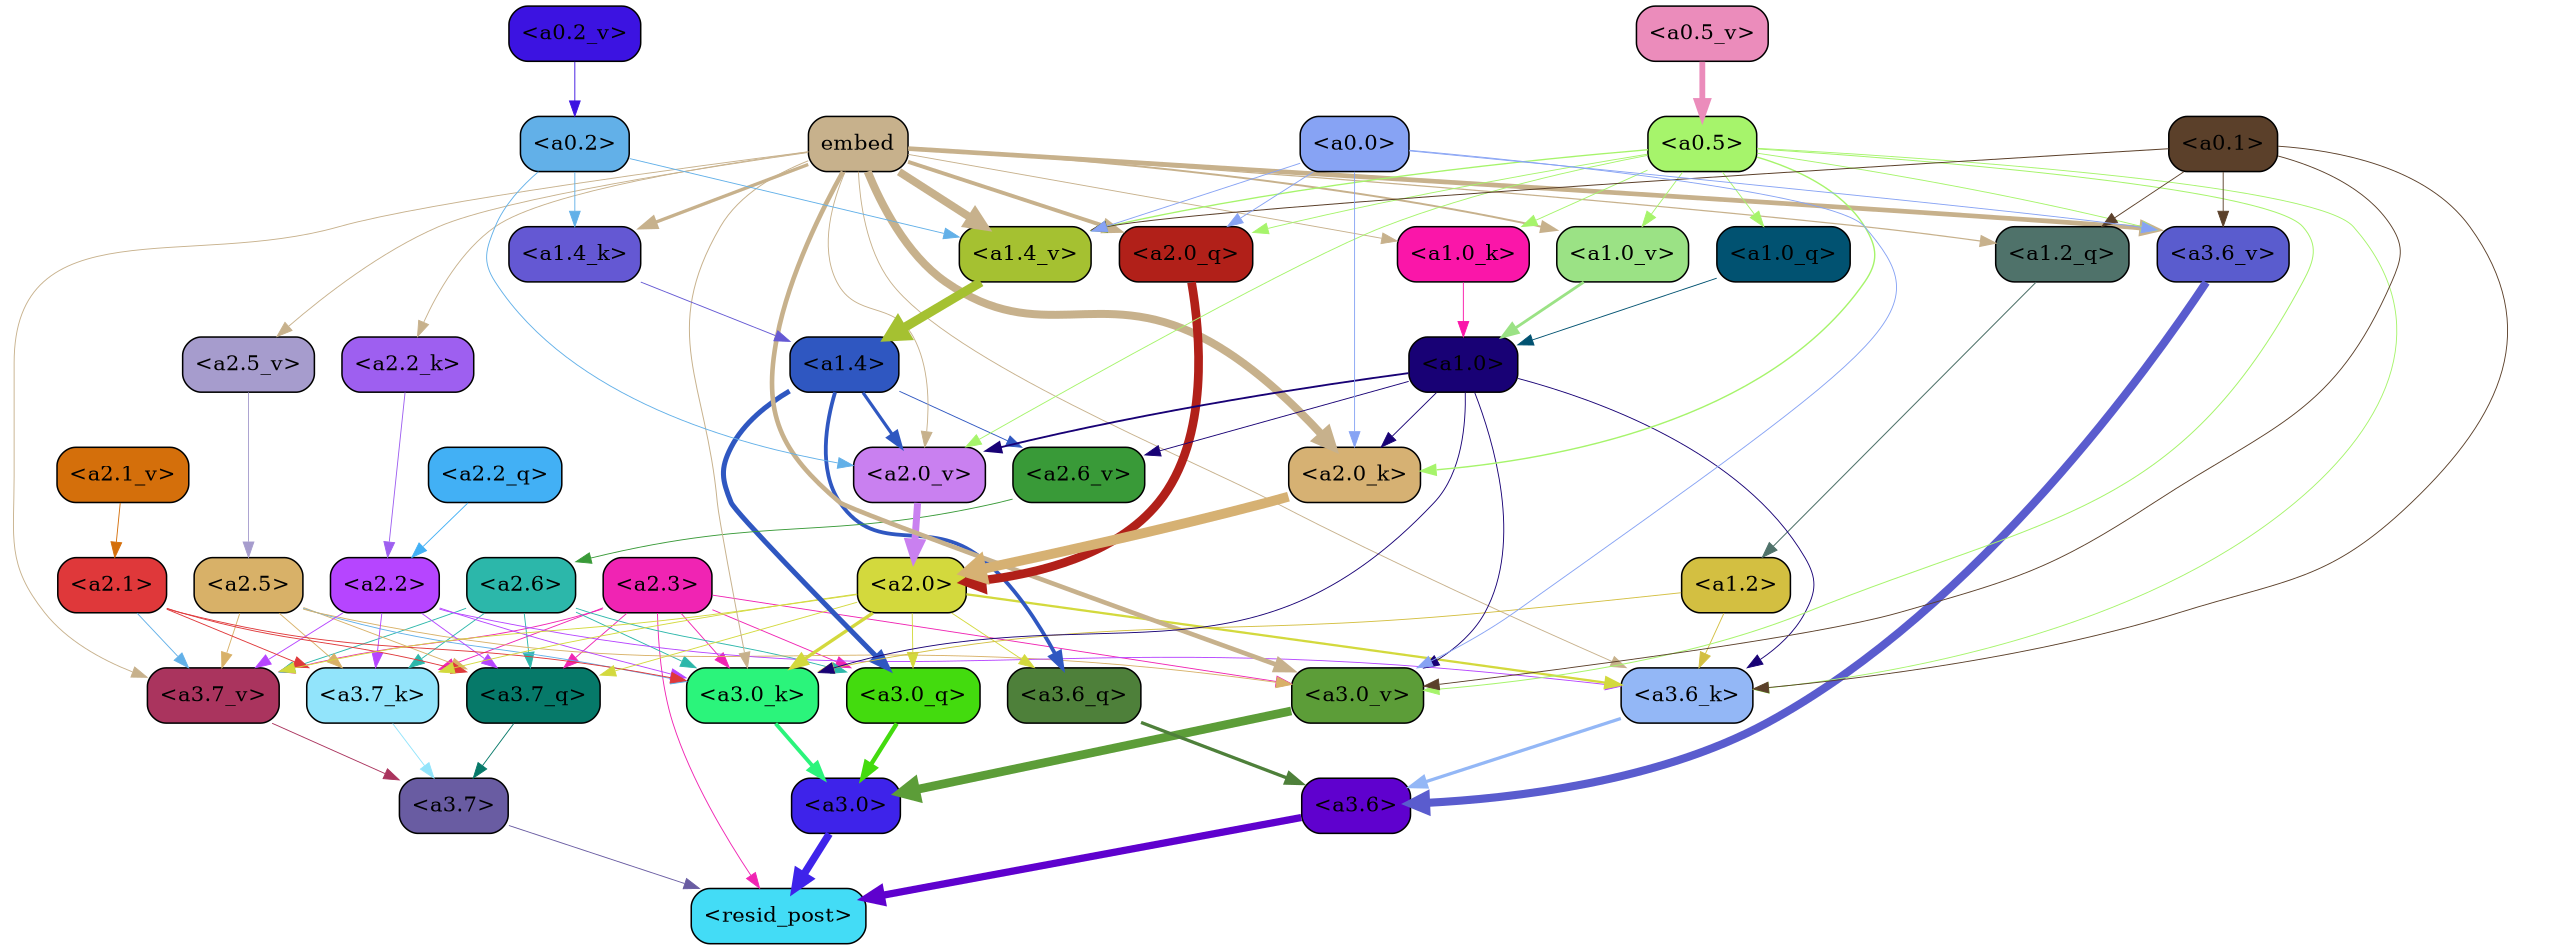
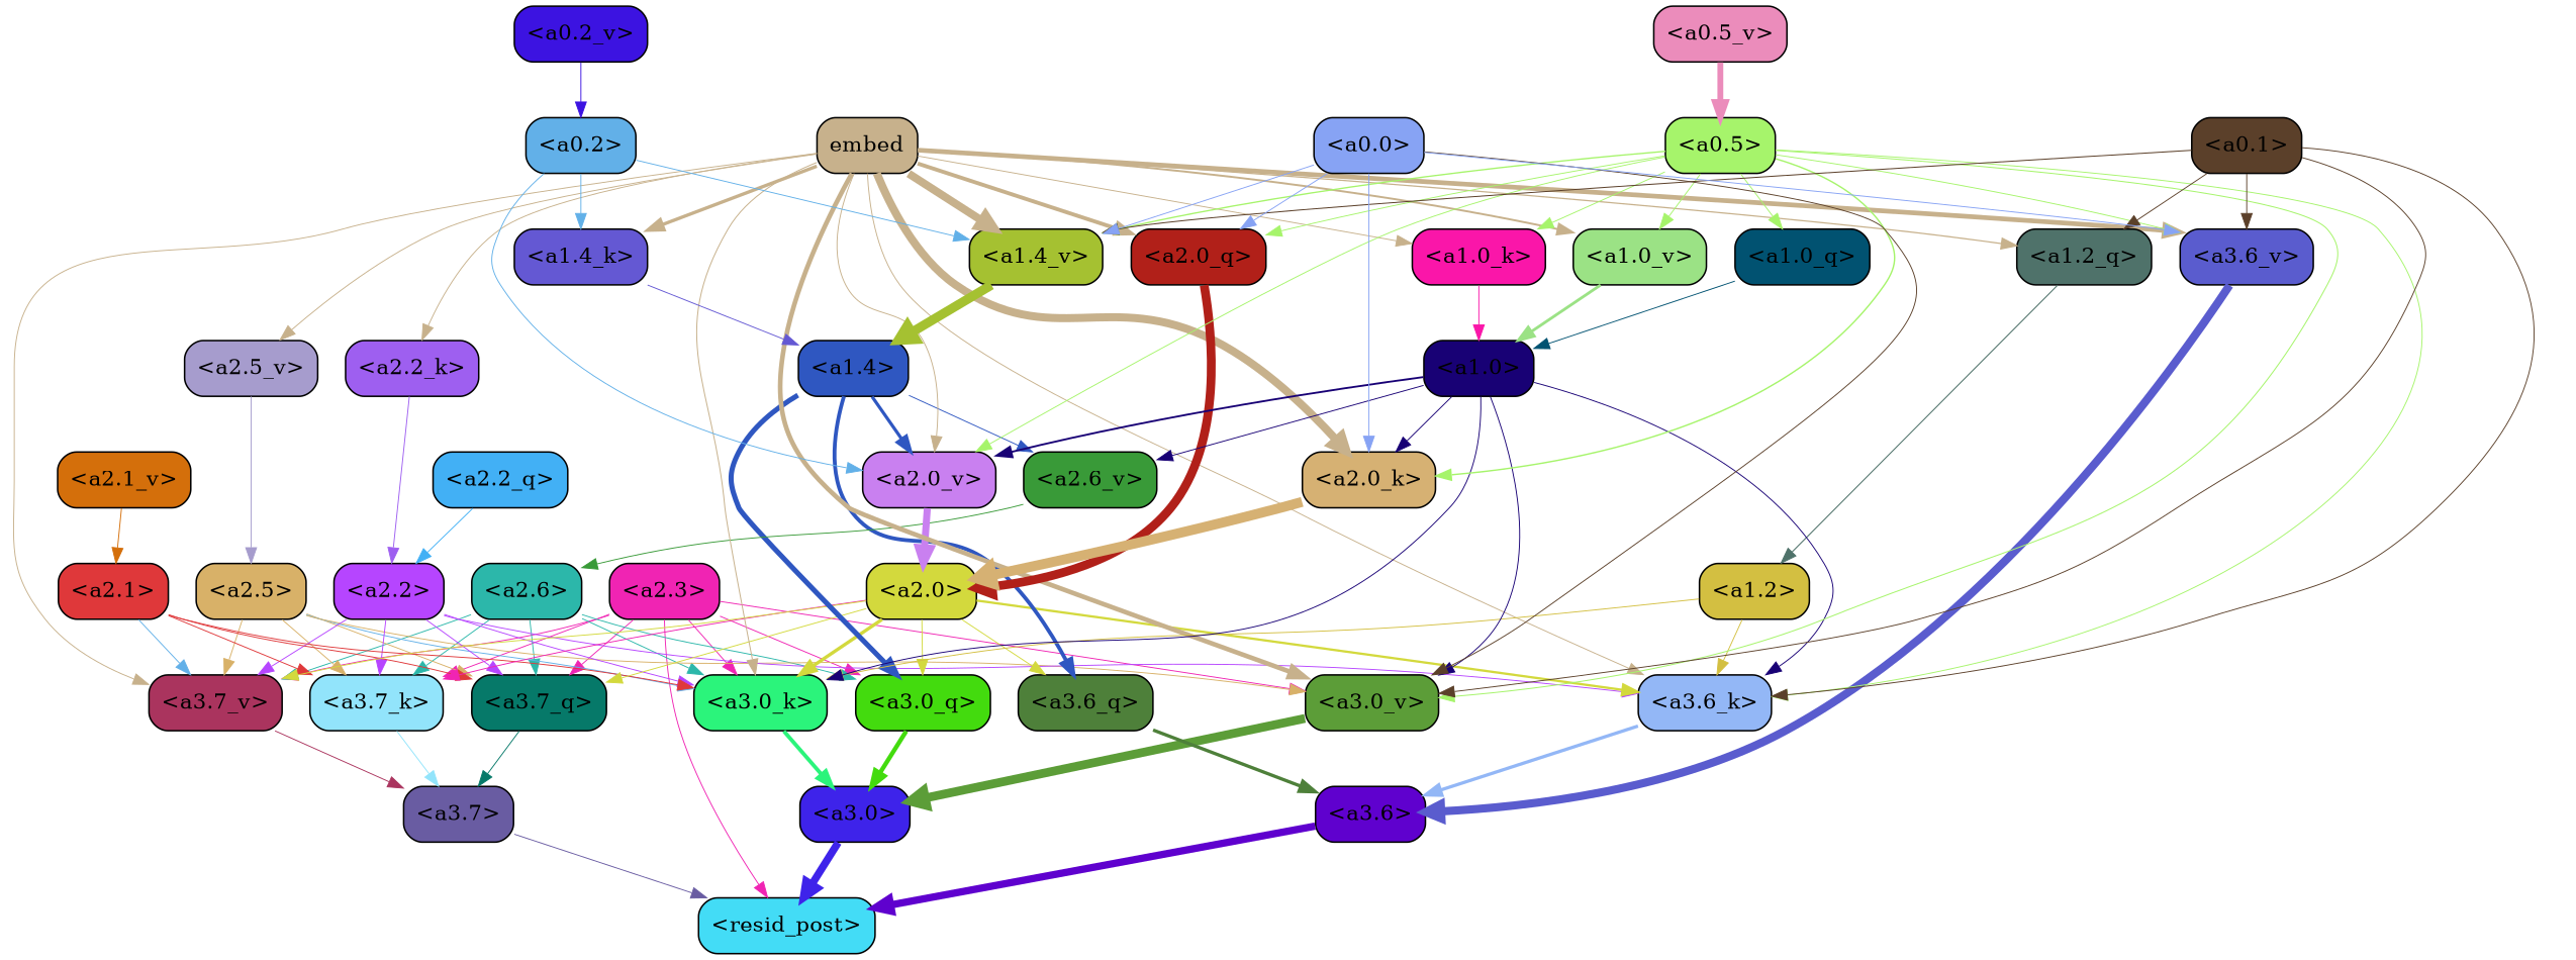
  strict digraph {
    fontname="DejaVu Serif"
    splines=true
    node [color=black fontname="DejaVu Serif" shape=box style="filled, rounded"]
    edge [color="#c7b18c" fontname="DejaVu Serif" penwidth=0.6]
    "<a3.7>" [fillcolor="#695ca2"]
    "<resid_post>" [fillcolor="#43dcf6"]
    "<a3.6>" [fillcolor="#5f01ce"]
    "<a3.0>" [fillcolor="#3e23ea"]
    "<a2.3>" [fillcolor="#f024b3"]
    "<a3.7_q>" [fillcolor="#067969"]
    "<a3.0_q>" [fillcolor="#43db0e"]
    "<a3.7_k>" [fillcolor="#92e4fb"]
    "<a3.0_k>" [fillcolor="#2bf47b"]
    "<a3.7_v>" [fillcolor="#aa345e"]
    "<a3.0_v>" [fillcolor="#5c9d38"]
    "<a3.6_q>" [fillcolor="#4e803a"]
    "<a3.6_k>" [fillcolor="#93b7f6"]
    "<a3.6_v>" [fillcolor="#5a5cce"]
    "<a2.6>" [fillcolor="#2cb7aa"]
    "<a2.5>" [fillcolor="#d8b168"]
    "<a2.2>" [fillcolor="#b645ff"]
    "<a2.1>" [fillcolor="#df383a"]
    "<a2.0>" [fillcolor="#d3d93d"]
    "<a1.4>" [fillcolor="#2f57c1"]
    "<a2.6_v>" [fillcolor="#399a38"]
    "<a2.0_v>" [fillcolor="#c980f0"]
    embed [fillcolor="#c7b18c"]
    "<a2.0_q>" [fillcolor="#b12019"]
    "<a2.2_k>" [fillcolor="#9e5ff0"]
    "<a2.0_k>" [fillcolor="#d6b173"]
    "<a2.5_v>" [fillcolor="#a69ccd"]
    "<a1.2_q>" [fillcolor="#4f726a"]
    "<a1.4_k>" [fillcolor="#6458d3"]
    "<a1.0_k>" [fillcolor="#fa16a9"]
    "<a1.4_v>" [fillcolor="#a5c131"]
    "<a1.0_v>" [fillcolor="#9be285"]
    "<a1.2>" [fillcolor="#d3bf41"]
    "<a1.0>" [fillcolor="#180175"]
    "<a0.5>" [fillcolor="#a6f46b"]
    "<a1.0_q>" [fillcolor="#015271"]
    "<a0.1>" [fillcolor="#5b402a"]
    "<a0.0>" [fillcolor="#87a3f4"]
    "<a2.2_q>" [fillcolor="#42b0f5"]
    "<a2.1_v>" [fillcolor="#d46f0b"]
    "<a0.2>" [fillcolor="#62b0e8"]
    "<a0.5_v>" [fillcolor="#eb8cbb"]
    "<a0.2_v>" [fillcolor="#3c13e1"]
    "<a3.7>" -> "<resid_post>" [color="#695ca2"]
    "<a3.6>" -> "<resid_post>" [color="#5f01ce" penwidth=4.7534414529800415]
    "<a3.0>" -> "<resid_post>" [color="#3e23ea" penwidth=4.898576855659485]
    "<a2.3>" -> "<resid_post>" [color="#f024b3"]
    "<a2.3>" -> "<a3.7_q>" [color="#f024b3"]
    "<a2.3>" -> "<a3.0_q>" [color="#f024b3"]
    "<a2.3>" -> "<a3.7_k>" [color="#f024b3"]
    "<a2.3>" -> "<a3.0_k>" [color="#f024b3"]
    "<a2.3>" -> "<a3.7_v>" [color="#f024b3"]
    "<a2.3>" -> "<a3.0_v>" [color="#f024b3"]
    "<a3.7_q>" -> "<a3.7>" [color="#067969"]
    "<a3.0_q>" -> "<a3.0>" [color="#43db0e" penwidth=2.870753765106201]
    "<a3.7_k>" -> "<a3.7>" [color="#92e4fb"]
    "<a3.0_k>" -> "<a3.0>" [color="#2bf47b" penwidth=2.520303964614868]
    "<a3.7_v>" -> "<a3.7>" [color="#aa345e"]
    "<a3.0_v>" -> "<a3.0>" [color="#5c9d38" penwidth=5.680712580680847]
    "<a3.6_q>" -> "<a3.6>" [color="#4e803a" penwidth=2.160832464694977]
    "<a3.6_k>" -> "<a3.6>" [color="#93b7f6" penwidth=2.13908451795578]
    "<a3.6_v>" -> "<a3.6>" [color="#5a5cce" penwidth=5.297133803367615]
    "<a2.6>" -> "<a3.7_q>" [color="#2cb7aa"]
    "<a2.6>" -> "<a3.0_q>" [color="#2cb7aa"]
    "<a2.6>" -> "<a3.7_k>" [color="#2cb7aa"]
    "<a2.6>" -> "<a3.0_k>" [color="#2cb7aa"]
    "<a2.6>" -> "<a3.7_v>" [color="#2cb7aa"]
    "<a2.5>" -> "<a3.7_q>" [color="#d8b168"]
    "<a2.5>" -> "<a3.7_k>" [color="#d8b168"]
    "<a2.5>" -> "<a3.0_k>" [color="#62b0e8"]
    "<a2.5>" -> "<a3.7_v>" [color="#d8b168"]
    "<a2.5>" -> "<a3.0_v>" [color="#d8b168"]
    "<a2.2>" -> "<a3.7_q>" [color="#b645ff"]
    "<a2.2>" -> "<a3.7_k>" [color="#b645ff"]
    "<a2.2>" -> "<a3.0_k>" [color="#b645ff"]
    "<a2.2>" -> "<a3.7_v>" [color="#b645ff"]
    "<a2.2>" -> "<a3.6_k>" [color="#b645ff"]
    "<a2.1>" -> "<a3.7_q>" [color="#df383a"]
    "<a2.1>" -> "<a3.7_k>" [color="#df383a"]
    "<a2.1>" -> "<a3.0_k>" [color="#df383a"]
    "<a2.1>" -> "<a3.7_v>" [color="#62b0e8"]
    "<a2.0>" -> "<a3.7_q>" [color="#d3d93d"]
    "<a2.0>" -> "<a3.0_q>" [color="#d3d93d"]
-   "<a2.0>" -> "<a3.7_k>" [color="#d3d93d"]
+   "<a2.0>" -> "<a3.7_k>" [color="#f024b3"]
    "<a2.0>" -> "<a3.0_k>" [color="#d3d93d" penwidth=2.18752121925354]
    "<a2.0>" -> "<a3.7_v>" [color="#d3d93d"]
    "<a2.0>" -> "<a3.6_q>" [color="#d3d93d"]
    "<a2.0>" -> "<a3.6_k>" [color="#d3d93d" penwidth=1.4957321882247925]
    "<a1.4>" -> "<a3.0_q>" [color="#2f57c1" penwidth=3.299744725227356]
    "<a1.4>" -> "<a3.6_q>" [color="#2f57c1" penwidth=2.4829938411712646]
    "<a1.4>" -> "<a2.6_v>" [color="#2f57c1"]
    "<a1.4>" -> "<a2.0_v>" [color="#2f57c1" penwidth=2.092592429369688]
    "<a2.6_v>" -> "<a2.6>" [color="#399a38"]
    "<a2.0_v>" -> "<a2.0>" [color="#c980f0" penwidth=4.5695202350616455]
    embed -> "<a3.0_k>" [penwidth=0.6394047290086746]
    embed -> "<a3.7_v>"
    embed -> "<a3.0_v>" [penwidth=3.0212591886520386]
    embed -> "<a3.6_k>"
    embed -> "<a3.6_v>" [penwidth=3.067279100418091]
    embed -> "<a2.0_v>"
    embed -> "<a2.0_q>" [penwidth=2.5355080366134644]
    embed -> "<a2.2_k>"
    embed -> "<a2.0_k>" [penwidth=5.2180726528167725]
    embed -> "<a2.5_v>"
    embed -> "<a1.2_q>" [penwidth=0.8094894886016846]
    embed -> "<a1.4_k>" [penwidth=2.1732678413391113]
    embed -> "<a1.0_k>"
    embed -> "<a1.4_v>" [penwidth=5.162249565124512]
    embed -> "<a1.0_v>" [penwidth=1.26457279920578]
    "<a2.0_q>" -> "<a2.0>" [color="#b12019" penwidth=5.681910276412964]
    "<a2.2_k>" -> "<a2.2>" [color="#9e5ff0"]
    "<a2.0_k>" -> "<a2.0>" [color="#d6b173" penwidth=6.447777509689331]
    "<a2.5_v>" -> "<a2.5>" [color="#a69ccd"]
    "<a1.2_q>" -> "<a1.2>" [color="#4f726a" penwidth=0.6769798994064331]
    "<a1.4_k>" -> "<a1.4>" [color="#6458d3"]
    "<a1.0_k>" -> "<a1.0>" [color="#fa16a9"]
    "<a1.4_v>" -> "<a1.4>" [color="#a5c131" penwidth=6.016597509384155]
    "<a1.0_v>" -> "<a1.0>" [color="#9be285" penwidth=1.8562973737716675]
    "<a1.2>" -> "<a3.0_k>" [color="#d3bf41"]
    "<a1.2>" -> "<a3.6_k>" [color="#d3bf41"]
    "<a1.0>" -> "<a3.0_k>" [color="#180175"]
    "<a1.0>" -> "<a3.0_v>" [color="#180175"]
    "<a1.0>" -> "<a3.6_k>" [color="#180175"]
    "<a1.0>" -> "<a2.6_v>" [color="#180175"]
    "<a1.0>" -> "<a2.0_v>" [color="#180175" penwidth=1.2132605910301208]
    "<a1.0>" -> "<a2.0_k>" [color="#180175"]
    "<a0.5>" -> "<a3.0_v>" [color="#a6f46b" penwidth=0.648682102560997]
    "<a0.5>" -> "<a3.6_k>" [color="#a6f46b"]
    "<a0.5>" -> "<a3.6_v>" [color="#a6f46b"]
    "<a0.5>" -> "<a2.0_v>" [color="#a6f46b"]
    "<a0.5>" -> "<a2.0_q>" [color="#a6f46b"]
    "<a0.5>" -> "<a2.0_k>" [color="#a6f46b" penwidth=0.9236047863960266]
    "<a0.5>" -> "<a1.0_k>" [color="#a6f46b"]
    "<a0.5>" -> "<a1.4_v>" [color="#a6f46b" penwidth=0.8783596754074097]
    "<a0.5>" -> "<a1.0_v>" [color="#a6f46b"]
    "<a0.5>" -> "<a1.0_q>" [color="#a6f46b"]
    "<a1.0_q>" -> "<a1.0>" [color="#015271"]
    "<a0.1>" -> "<a3.0_v>" [color="#5b402a"]
    "<a0.1>" -> "<a3.6_k>" [color="#5b402a"]
    "<a0.1>" -> "<a3.6_v>" [color="#5b402a"]
    "<a0.1>" -> "<a1.2_q>" [color="#5b402a"]
    "<a0.1>" -> "<a1.4_v>" [color="#5b402a" penwidth=0.6490728855133057]
-   "<a0.0>" -> "<a3.0_v>" [color="#87a3f4"]
+   "<a0.0>" -> "<a3.0_v>" [color="#5b402a"]
    "<a0.0>" -> "<a3.6_v>" [color="#87a3f4"]
    "<a0.0>" -> "<a2.0_q>" [color="#87a3f4"]
    "<a0.0>" -> "<a2.0_k>" [color="#87a3f4"]
    "<a0.0>" -> "<a1.4_v>" [color="#87a3f4"]
    "<a2.2_q>" -> "<a2.2>" [color="#42b0f5"]
    "<a2.1_v>" -> "<a2.1>" [color="#d46f0b"]
    "<a0.2>" -> "<a2.0_v>" [color="#62b0e8"]
    "<a0.2>" -> "<a1.4_k>" [color="#62b0e8"]
    "<a0.2>" -> "<a1.4_v>" [color="#62b0e8"]
    "<a0.5_v>" -> "<a0.5>" [color="#eb8cbb" penwidth=3.805475652217865]
    "<a0.2_v>" -> "<a0.2>" [color="#3c13e1"]
  }
